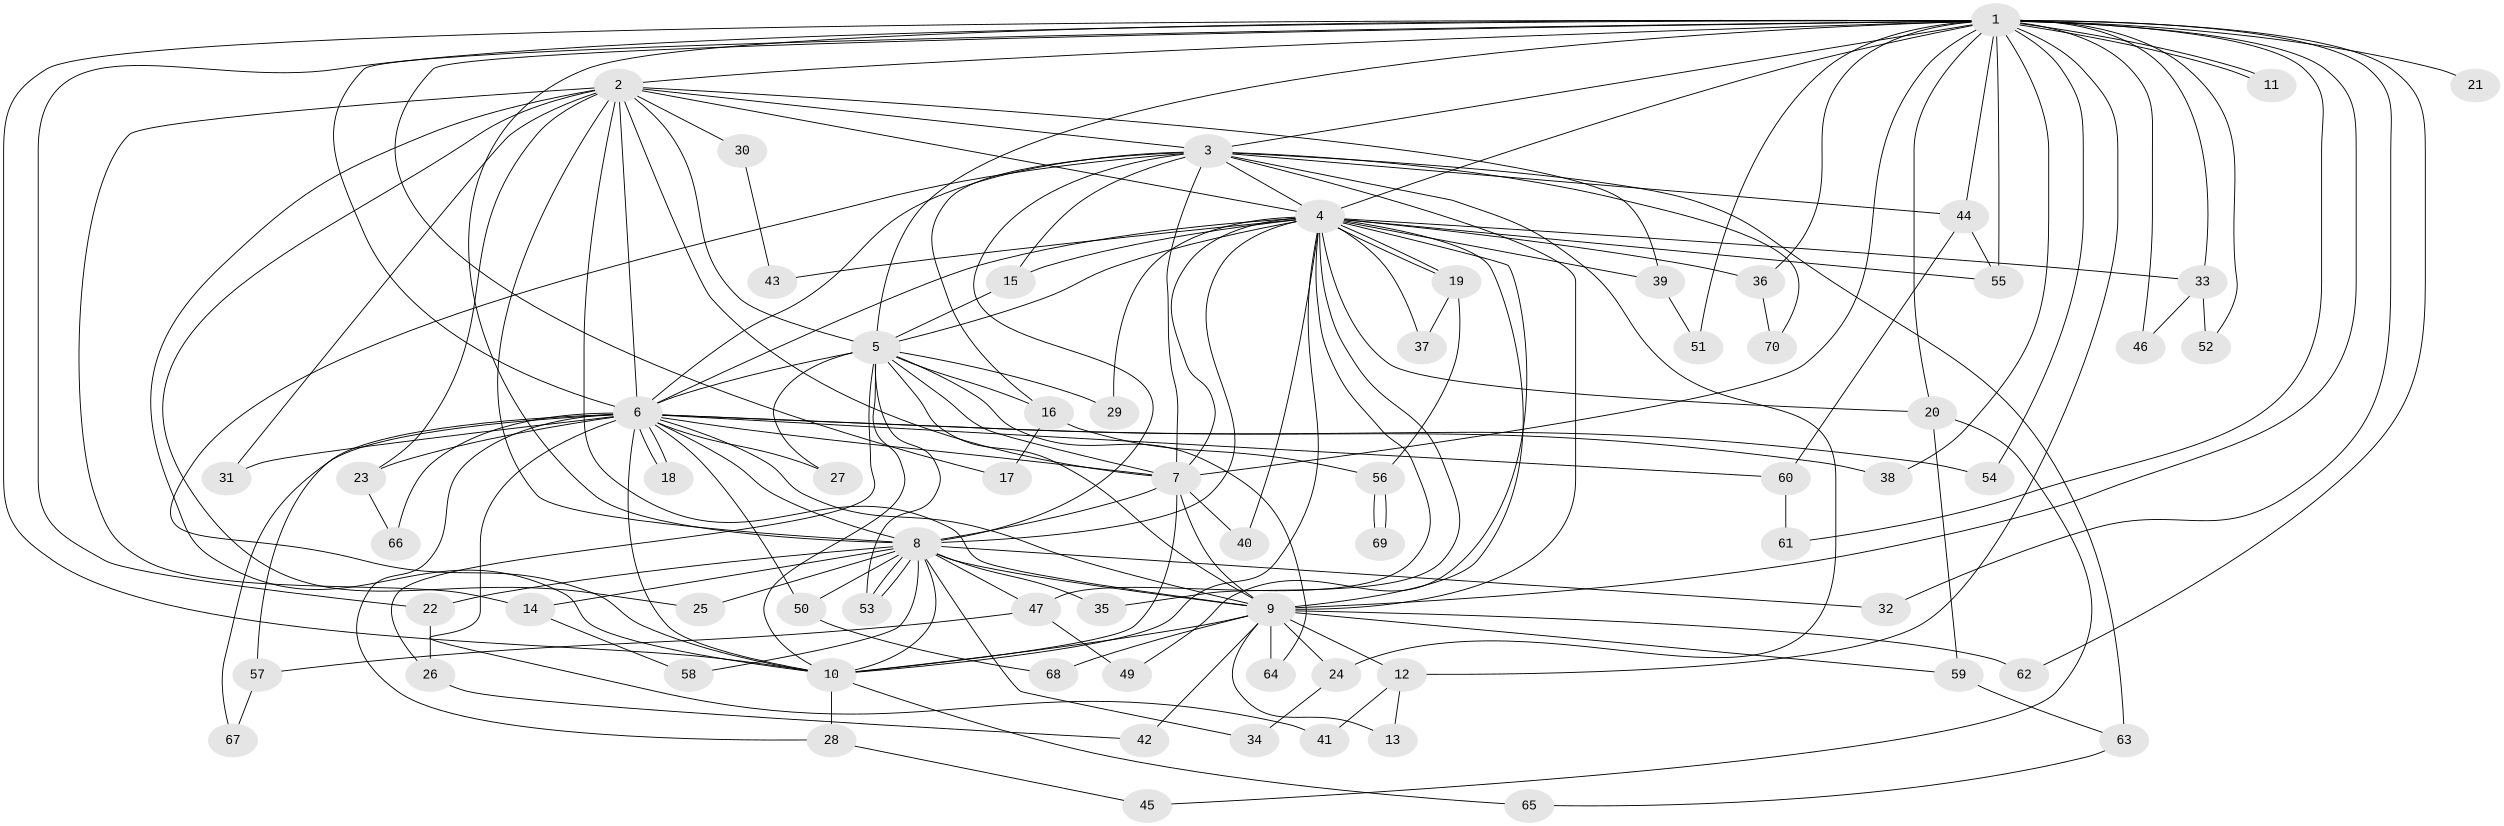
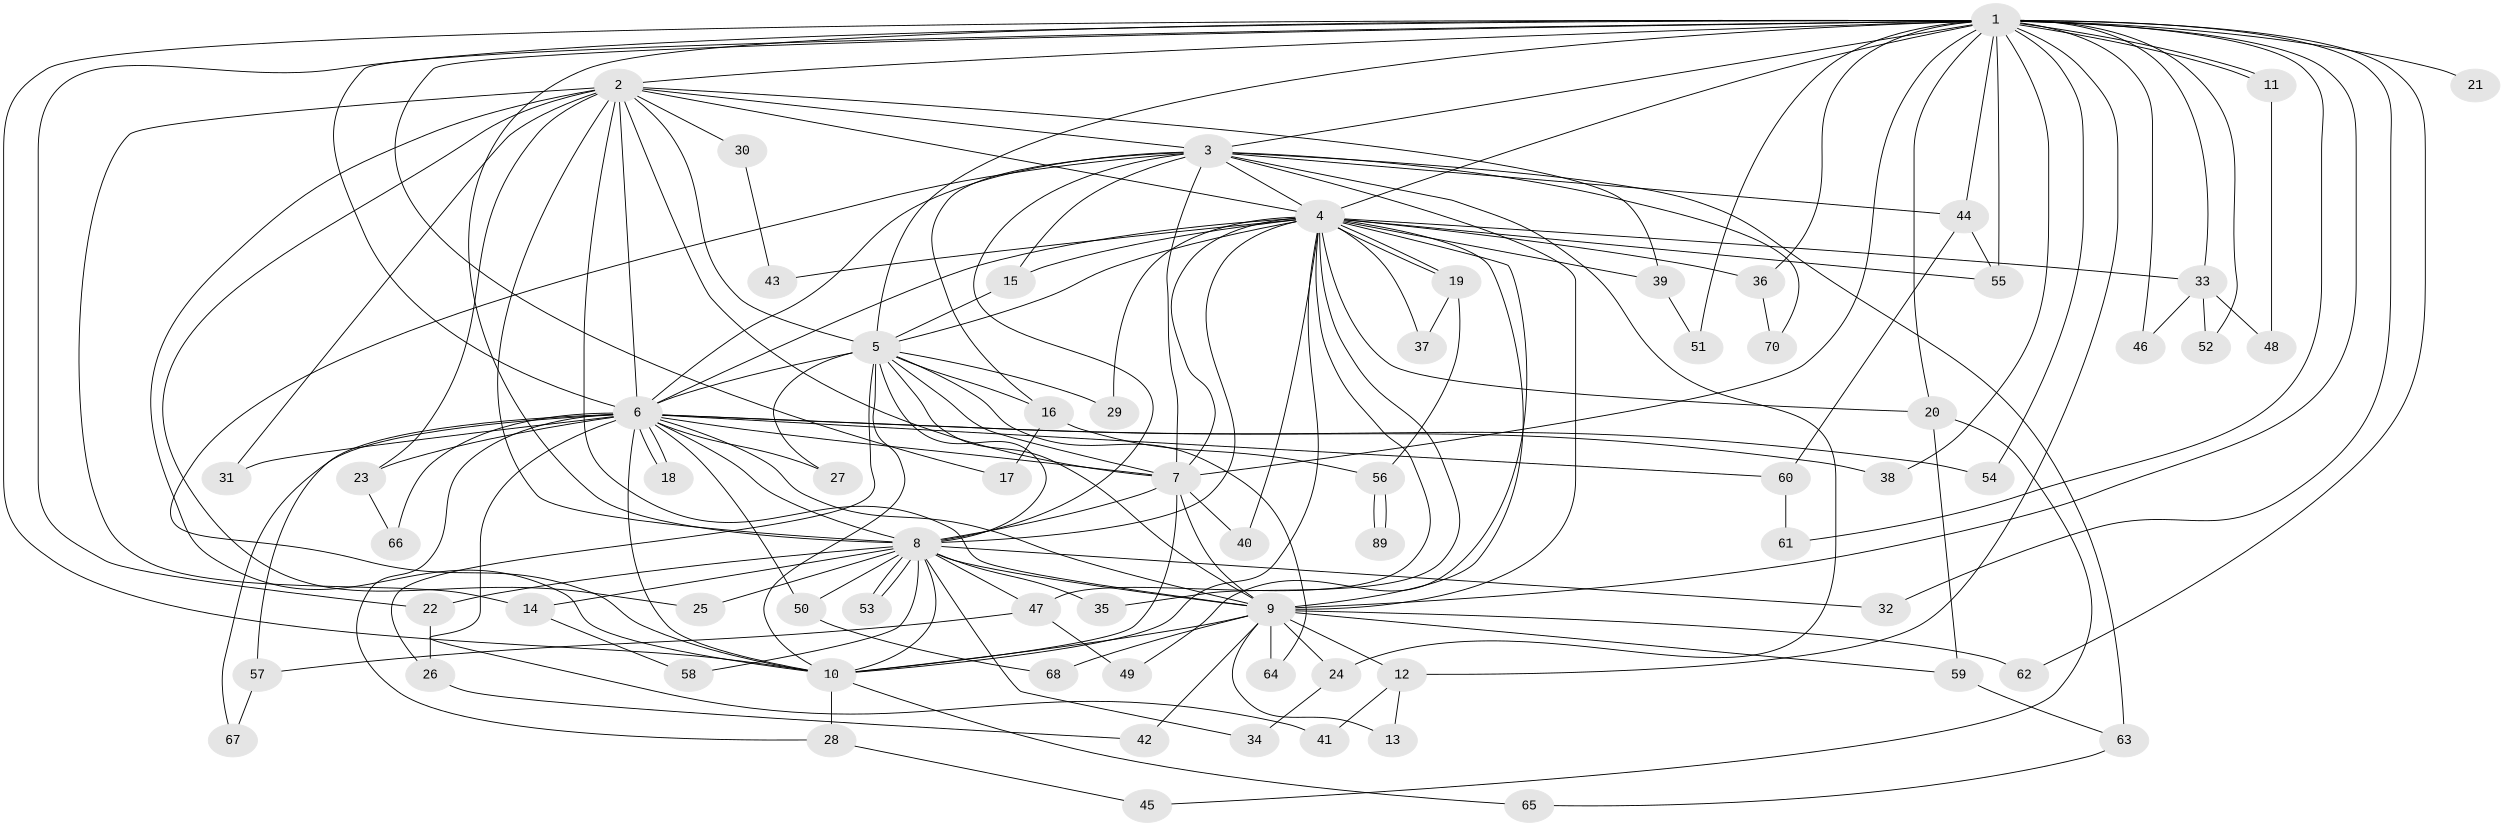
  graph {
    fontname="Liberation Mono"
    node [color=gray90 fontname="Liberation Mono" style=filled]
    edge [fontname="Liberation Mono"]
    1
    2
    3
    4
    5
    6
    7
    8
    9
    10
    11
    12
    17
    20
    21
    22
    32
    33
    36
    38
    44
    46
    51
    52
    54
    61
    62
    55
    30
    14
    23
    25
    31
    39
    15
    16
    24
    63
    70
    19
    29
    35
    37
    40
    43
    47
    49
    26
    27
    64
    18
    28
    41
    50
    57
    60
    66
    67
    34
    53
    58
    13
    42
    59
    68
    65
+   48
    45
    56
-   69
+   69 [label=89]
    1 -- 2
    1 -- 3
    1 -- 4
    1 -- 5
    1 -- 6
    1 -- 7
    1 -- 8
    1 -- 9
    1 -- 10
    1 -- 11
    1 -- 11
    1 -- 12
    1 -- 17
    1 -- 20
    1 -- 21
    1 -- 22
    1 -- 32
    1 -- 33
    1 -- 36
    1 -- 38
    1 -- 44
    1 -- 46
    1 -- 51
    1 -- 52
    1 -- 54
    1 -- 61
    1 -- 62
    1 -- 55
    2 -- 3
    2 -- 4
    2 -- 5
    2 -- 6
    2 -- 7
    2 -- 8
    2 -- 9
    2 -- 10
    2 -- 30
    2 -- 14
    2 -- 23
    2 -- 25
    2 -- 31
    2 -- 39
    3 -- 4
    3 -- 6
    3 -- 7
    3 -- 8
    3 -- 9
    3 -- 10
    3 -- 44
    3 -- 15
    3 -- 16
    3 -- 24
    3 -- 63
    3 -- 70
    4 -- 5
    4 -- 6
    4 -- 7
    4 -- 8
    4 -- 9
    4 -- 10
    4 -- 20
    4 -- 33
    4 -- 36
    4 -- 55
    4 -- 39
    4 -- 15
    4 -- 19
    4 -- 19
    4 -- 29
    4 -- 35
    4 -- 37
    4 -- 40
    4 -- 43
    4 -- 47
    4 -- 49
    5 -- 6
    5 -- 7
-   5 -- 53
+   5 -- 8
    5 -- 9
    5 -- 10
    5 -- 16
    5 -- 29
    5 -- 26
    5 -- 27
    5 -- 64
    6 -- 7
    6 -- 8
    6 -- 9
    6 -- 10
    6 -- 38
    6 -- 54
    6 -- 23
    6 -- 31
    6 -- 27
    6 -- 18
    6 -- 18
    6 -- 28
    6 -- 41
    6 -- 50
    6 -- 57
    6 -- 60
    6 -- 66
    6 -- 67
    7 -- 8
    7 -- 9
    7 -- 10
    7 -- 40
    8 -- 9
    8 -- 10
    8 -- 22
    8 -- 32
    8 -- 14
    8 -- 25
    8 -- 35
    8 -- 47
    8 -- 50
    8 -- 34
    8 -- 53
    8 -- 53
    8 -- 58
    9 -- 10
    9 -- 12
    9 -- 62
    9 -- 24
    9 -- 64
    9 -- 13
    9 -- 42
    9 -- 59
    9 -- 68
    10 -- 28
    10 -- 65
+   11 -- 48
    12 -- 41
    12 -- 13
    20 -- 59
    20 -- 45
    22 -- 26
    33 -- 46
    33 -- 52
+   33 -- 48
    36 -- 70
    44 -- 55
    44 -- 60
    30 -- 43
    14 -- 58
    23 -- 66
    39 -- 51
    15 -- 5
    16 -- 17
    16 -- 56
    24 -- 34
    63 -- 65
    19 -- 37
    19 -- 56
    47 -- 49
    47 -- 57
    26 -- 42
    28 -- 45
    50 -- 68
    57 -- 67
    60 -- 61
    59 -- 63
    56 -- 69
    56 -- 69
  }
